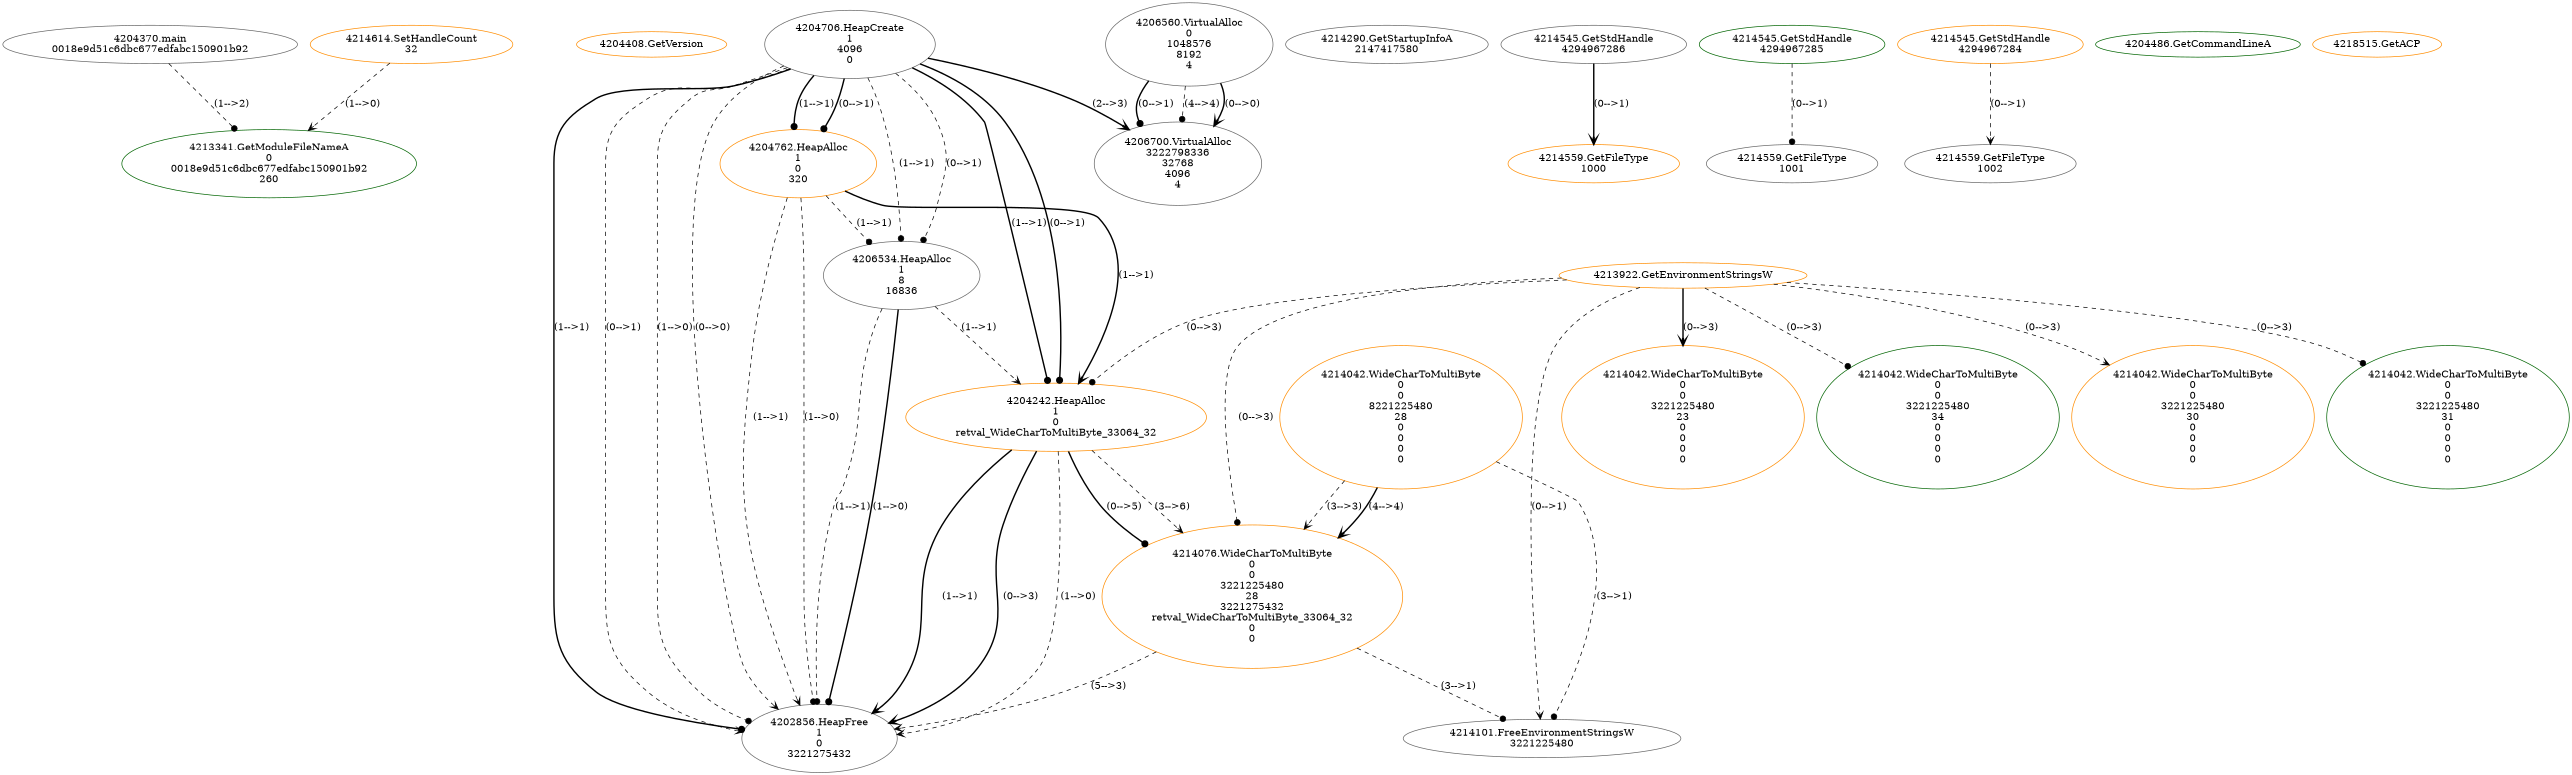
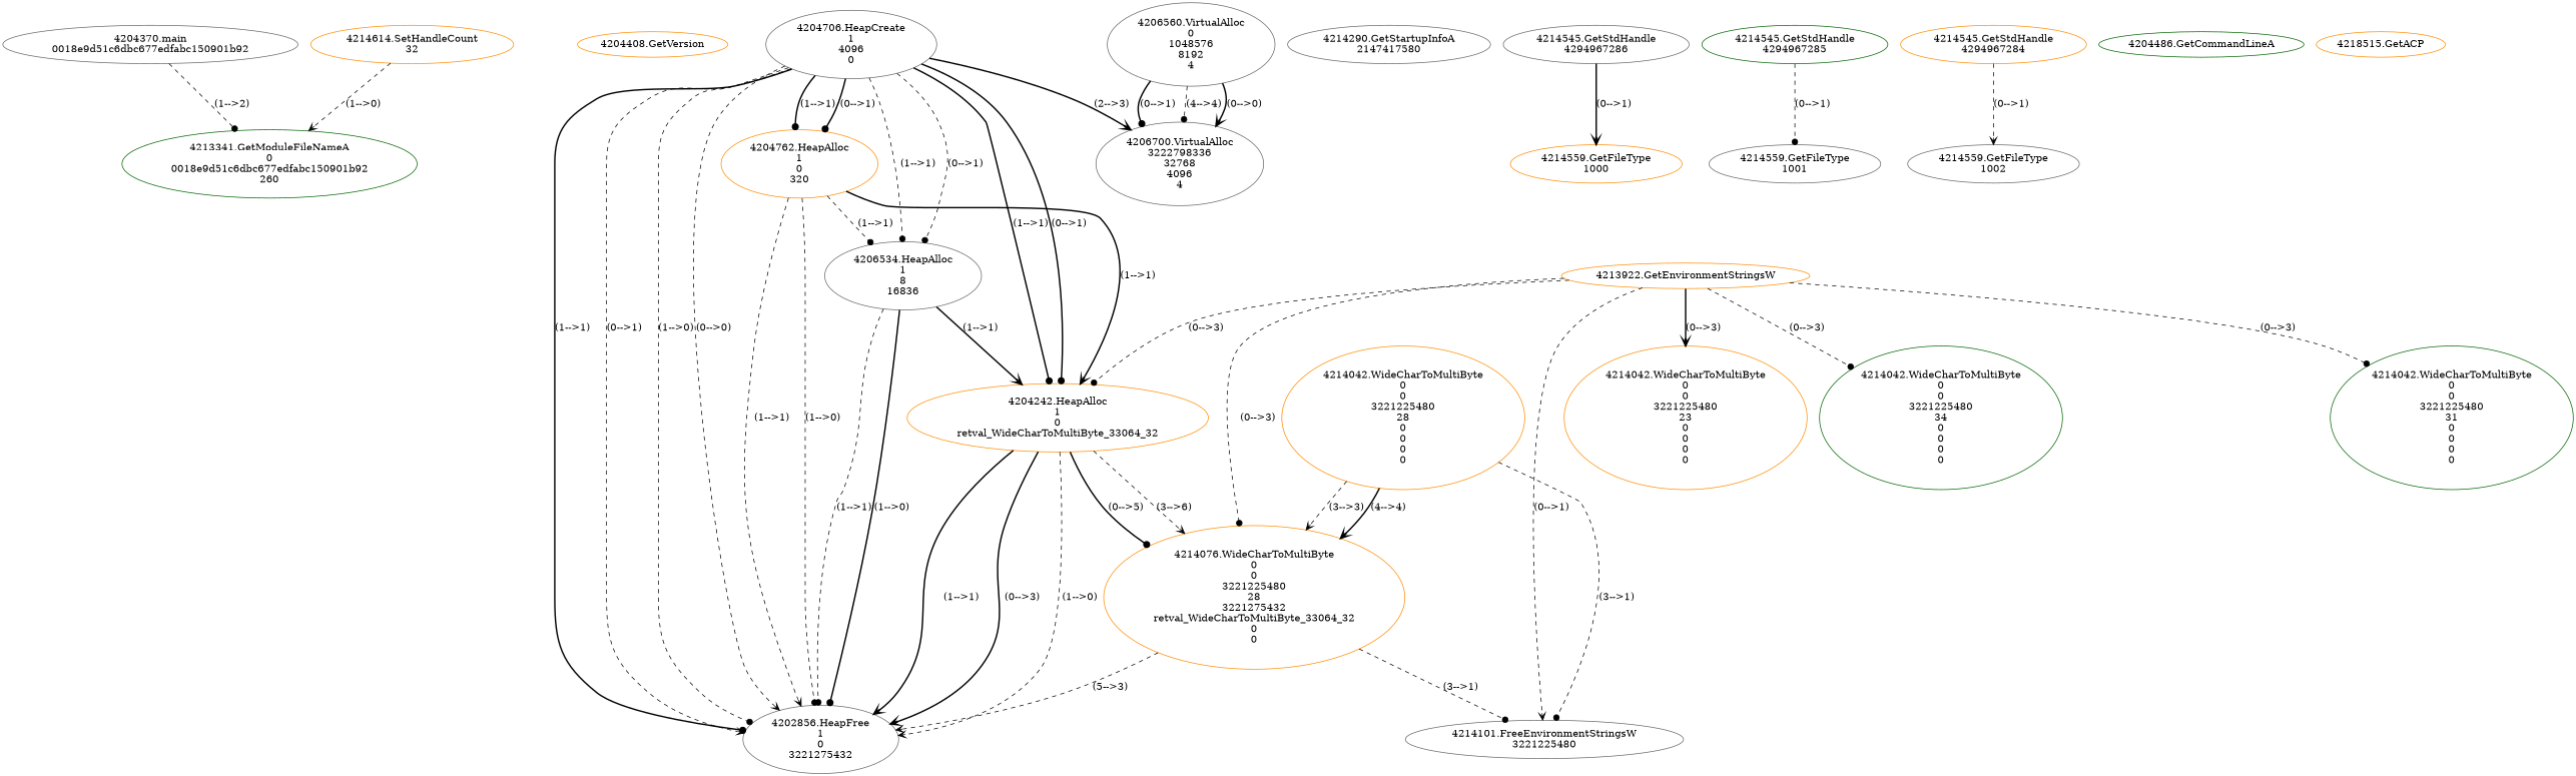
  digraph {
    node [color=darkorange]
    edge [arrowhead=dot style=dashed]
    n1 [color=gray40 label="4204370.main\n0018e9d51c6dbc677edfabc150901b92"]
    n2 [color=darkgreen label="4213341.GetModuleFileNameA\n0\n0018e9d51c6dbc677edfabc150901b92\n260"]
    n3 [label="4204408.GetVersion\n"]
    n4 [color=gray40 label="4204706.HeapCreate\n1\n4096\n0"]
    n5 [label="4204762.HeapAlloc\n1\n0\n320"]
    n6 [color=gray40 label="4206534.HeapAlloc\n1\n8\n16836"]
    n7 [color=gray40 label="4206700.VirtualAlloc\n3222798336\n32768\n4096\n4"]
    n8 [label="4204242.HeapAlloc\n1\n0\nretval_WideCharToMultiByte_33064_32"]
    n9 [color=gray40 label="4202856.HeapFree\n1\n0\n3221275432"]
    n10 [label="4214076.WideCharToMultiByte\n0\n0\n3221225480\n28\n3221275432\nretval_WideCharToMultiByte_33064_32\n0\n0"]
    n11 [color=gray40 label="4206560.VirtualAlloc\n0\n1048576\n8192\n4"]
    n12 [color=gray40 label="4214290.GetStartupInfoA\n2147417580"]
    n13 [color=gray40 label="4214545.GetStdHandle\n4294967286"]
    n14 [label="4214559.GetFileType\n1000"]
    n15 [color=darkgreen label="4214545.GetStdHandle\n4294967285"]
    n16 [color=gray40 label="4214559.GetFileType\n1001"]
    n17 [label="4214545.GetStdHandle\n4294967284"]
    n18 [color=gray40 label="4214559.GetFileType\n1002"]
    n19 [label="4214614.SetHandleCount\n32"]
    n20 [color=darkgreen label="4204486.GetCommandLineA\n"]
    n21 [label="4213922.GetEnvironmentStringsW\n"]
    n22 [color=gray40 label="4214101.FreeEnvironmentStringsW\n3221225480"]
    n23 [label="4214042.WideCharToMultiByte\n0\n0\n3221225480\n23\n0\n0\n0\n0"]
    n24 [color=darkgreen label="4214042.WideCharToMultiByte\n0\n0\n3221225480\n34\n0\n0\n0\n0"]
-   n25 [label="4214042.WideCharToMultiByte\n0\n0\n3221225480\n30\n0\n0\n0\n0"]
    n26 [color=darkgreen label="4214042.WideCharToMultiByte\n0\n0\n3221225480\n31\n0\n0\n0\n0"]
-   n27 [label="4214042.WideCharToMultiByte\n0\n0\n8221225480\n28\n0\n0\n0\n0"]
+   n27 [label="4214042.WideCharToMultiByte\n0\n0\n3221225480\n28\n0\n0\n0\n0"]
    n28 [label="4218515.GetACP\n"]
    n1 -> n2 [label="(1-->2)"]
    n4 -> n5 [label="(1-->1)" style=bold]
    n4 -> n5 [label="(0-->1)" style=bold]
    n4 -> n6 [label="(1-->1)"]
    n4 -> n6 [label="(0-->1)"]
    n4 -> n7 [arrowhead=vee label="(2-->3)" style=bold]
    n4 -> n8 [label="(1-->1)" style=bold]
    n4 -> n8 [label="(0-->1)" style=bold]
    n4 -> n9 [label="(1-->1)" style=bold]
    n4 -> n9 [arrowhead=vee label="(0-->1)"]
    n4 -> n9 [label="(1-->0)"]
    n4 -> n9 [arrowhead=vee label="(0-->0)"]
    n5 -> n6 [label="(1-->1)"]
    n5 -> n8 [arrowhead=vee label="(1-->1)" style=bold]
    n5 -> n9 [arrowhead=vee label="(1-->1)"]
    n5 -> n9 [label="(1-->0)"]
-   n6 -> n8 [arrowhead=vee label="(1-->1)"]
+   n6 -> n8 [arrowhead=vee label="(1-->1)" style=bold]
    n6 -> n9 [label="(1-->1)"]
    n6 -> n9 [label="(1-->0)" style=bold]
    n8 -> n9 [arrowhead=vee label="(1-->1)" style=bold]
    n8 -> n9 [arrowhead=vee label="(0-->3)" style=bold]
    n8 -> n9 [arrowhead=vee label="(1-->0)"]
    n8 -> n10 [label="(0-->5)" style=bold]
    n8 -> n10 [arrowhead=vee label="(3-->6)"]
    n10 -> n9 [arrowhead=vee label="(5-->3)"]
    n10 -> n22 [label="(3-->1)"]
    n11 -> n7 [label="(0-->1)" style=bold]
    n11 -> n7 [label="(4-->4)"]
    n11 -> n7 [arrowhead=vee label="(0-->0)" style=bold]
    n13 -> n14 [arrowhead=vee label="(0-->1)" style=bold]
    n15 -> n16 [label="(0-->1)"]
    n17 -> n18 [arrowhead=vee label="(0-->1)"]
    n19 -> n2 [arrowhead=vee label="(1-->0)"]
    n21 -> n8 [label="(0-->3)"]
    n21 -> n10 [label="(0-->3)"]
    n21 -> n22 [arrowhead=vee label="(0-->1)"]
    n21 -> n23 [arrowhead=vee label="(0-->3)" style=bold]
    n21 -> n24 [label="(0-->3)"]
-   n21 -> n25 [arrowhead=vee label="(0-->3)"]
    n21 -> n26 [label="(0-->3)"]
    n27 -> n10 [arrowhead=vee label="(3-->3)"]
    n27 -> n10 [arrowhead=vee label="(4-->4)" style=bold]
    n27 -> n22 [label="(3-->1)"]
  }
